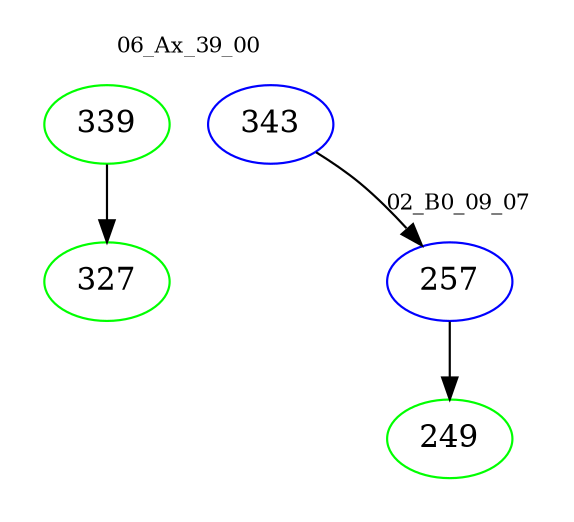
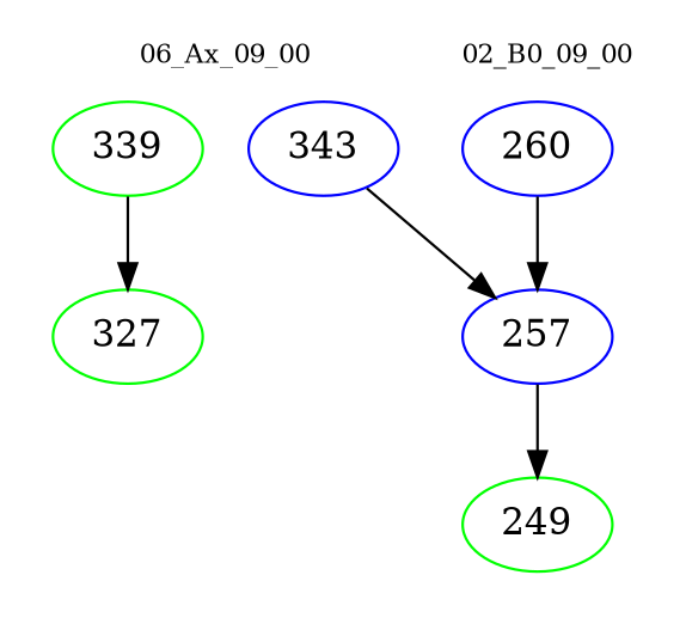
  digraph {
    node [color=blue]
    edge [color=black]
    n1 [label=343]
    n2 [color=green label=339]
    n3 [color=green label=327]
+   n4 [label=260]
    n5 [label=257]
    n6 [color=green label=249]
    subgraph cluster_1 {
      color=white
      fontsize=10
-     label="06_Ax_39_00"
+     label="06_Ax_09_00"
      n1
      n2
      n3
    }
    subgraph cluster_2 {
      color=white
      fontsize=10
-     label="02_B0_09_07"
+     label="02_B0_09_00"
+     n4
      n5
      n6
    }
    n1 -> n5
    n2 -> n3
+   n4 -> n5
    n5 -> n6
  }
